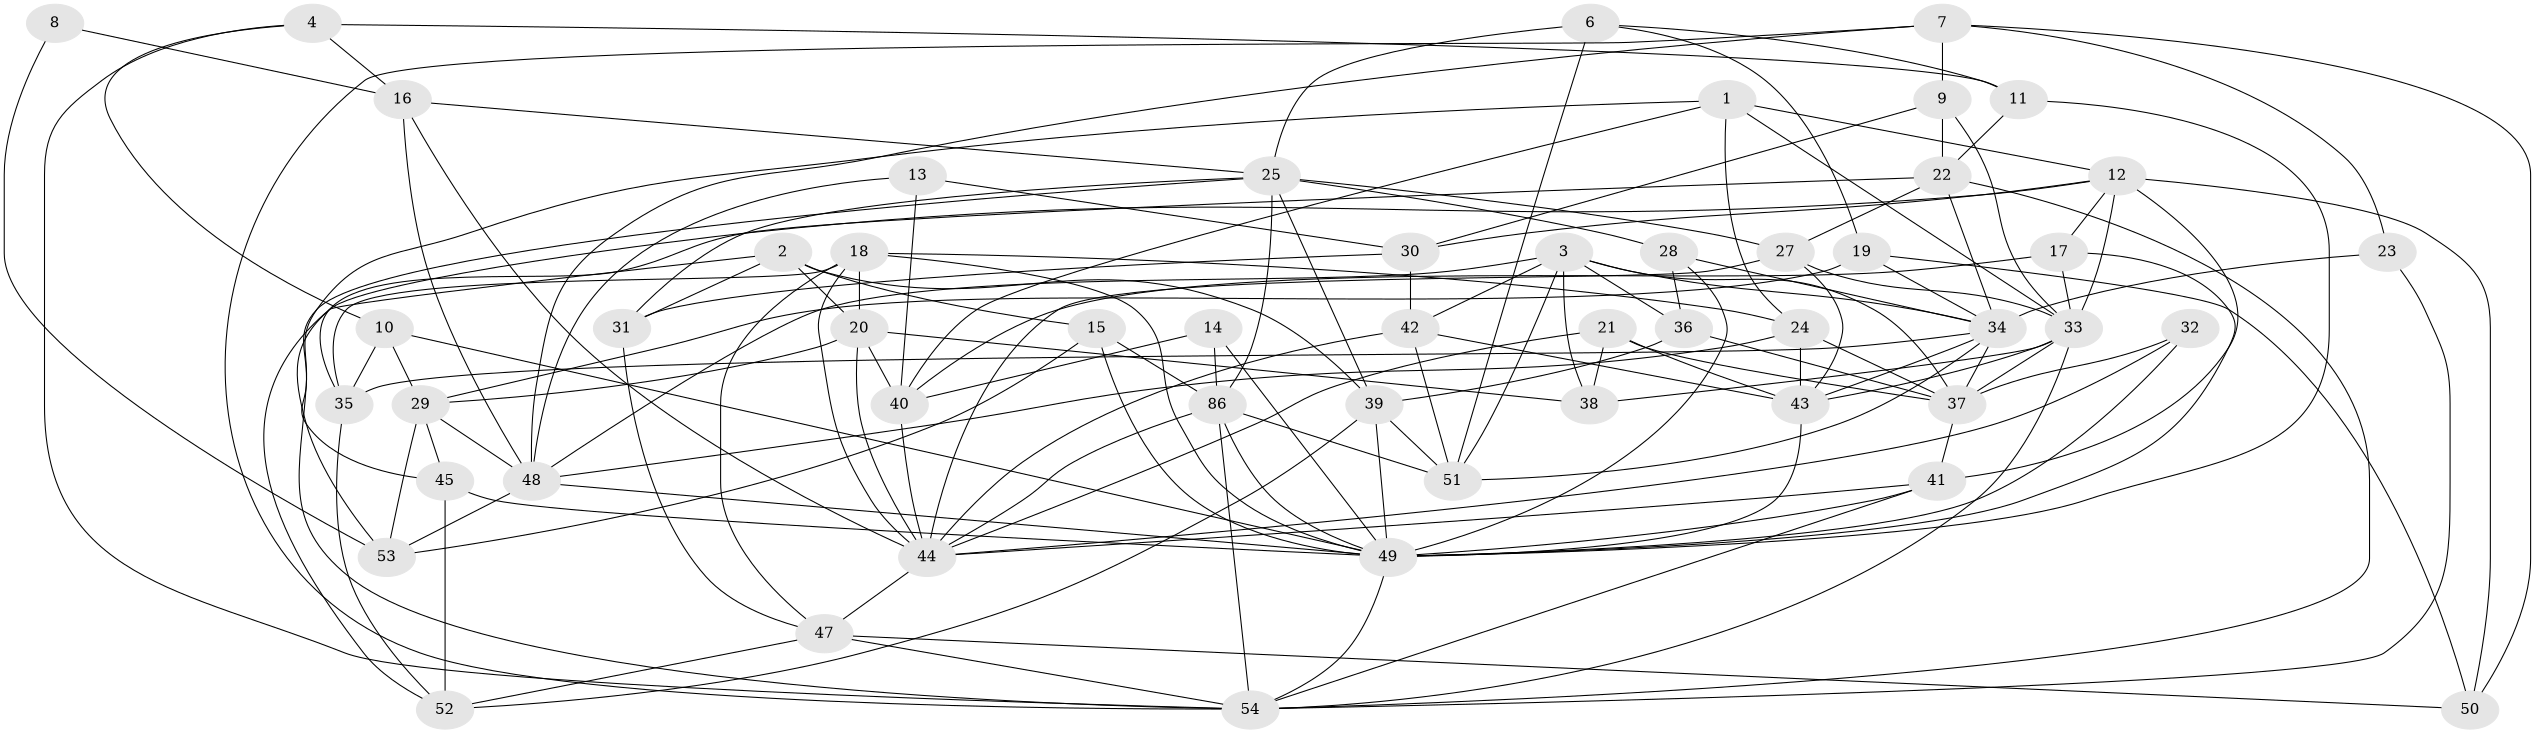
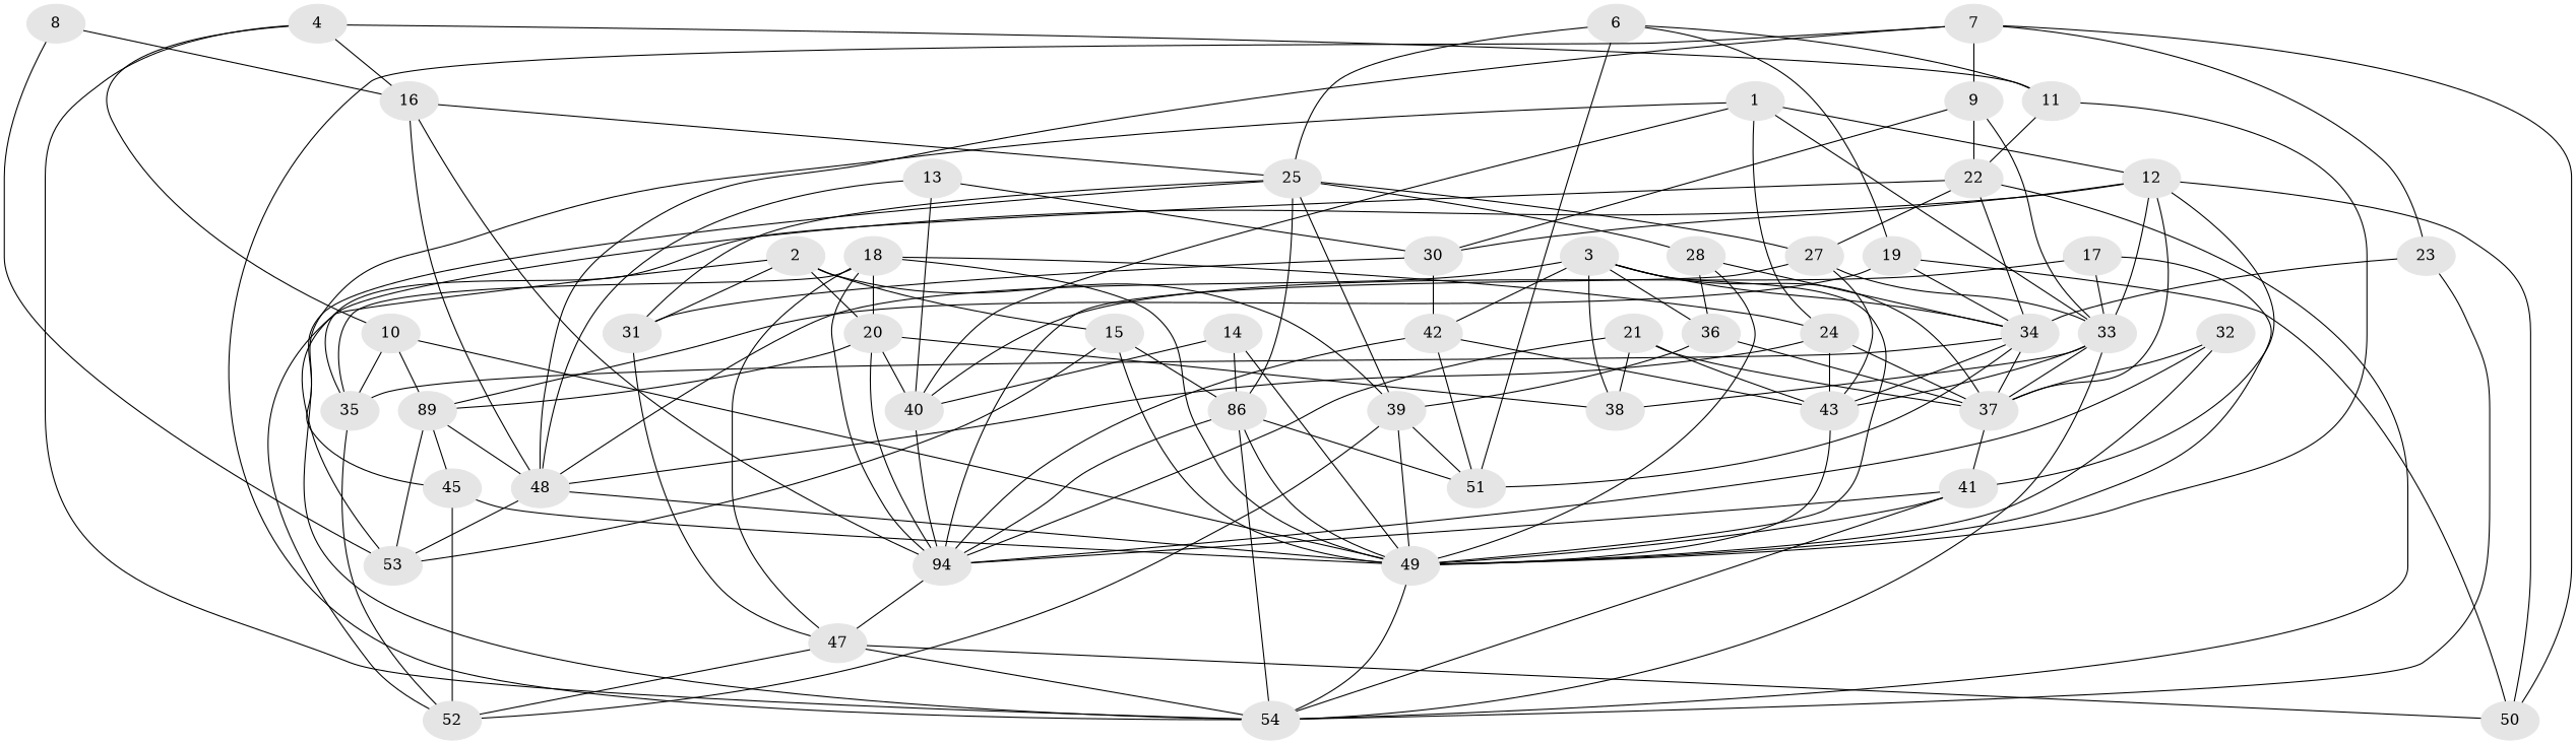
  graph {
    node [color=gray90 style=filled]
    edge [weight=1.0]
    1
    12
    24
    33
    40
    45
    37
    50
    53
    30
    41
    48
    43
    38
    54
-   44
+   44 [label=94]
    52
    49
    2
    15
    20
    31
    39
    n24 [label=86]
    16
    25
-   29
+   29 [label=89]
    47
    51
    3
    34
    36
    42
    35
    4
    10
    11
    22
    27
    6
    19
    8
    28
    7
    9
    23
    13
    14
    17
    18
    21
    32
    1 -- 12
    1 -- 24
    1 -- 33
    1 -- 40
    1 -- 45
    12 -- 33
-   12 -- 17
+   12 -- 37
    12 -- 50
    12 -- 53
    12 -- 30
    12 -- 41 [weight=2.0]
    24 -- 37
    24 -- 48
    24 -- 43
    33 -- 37
    33 -- 43
    33 -- 38
    33 -- 54
    40 -- 44
    45 -- 52
    45 -- 49
    37 -- 41
    30 -- 31
    30 -- 42
    41 -- 54
    41 -- 44
    41 -- 49
    48 -- 53
    48 -- 49
    43 -- 49
    44 -- 47
    49 -- 54
    2 -- 52
    2 -- 15
    2 -- 20
    2 -- 31
    2 -- 39
    15 -- 53
    15 -- 49
    15 -- n24
    20 -- 40
    20 -- 38
    20 -- 44
    20 -- 29
    31 -- 47
    39 -- 52
    39 -- 49
    39 -- 51
    n24 -- 54
    n24 -- 44
    n24 -- 49 [weight=2.0]
    n24 -- 51
    16 -- 48
    16 -- 44 [weight=2.0]
    16 -- 25
    25 -- 54
    25 -- 31
    25 -- 39
    25 -- n24
    25 -- 27
    25 -- 28
    29 -- 45
    29 -- 53
    29 -- 48
    47 -- 50
    47 -- 54
    47 -- 52
    3 -- 37
    3 -- 48
    3 -- 38
-   3 -- 51
+   3 -- 49
    3 -- 34
    3 -- 36
    3 -- 42
    34 -- 37
    34 -- 43
    34 -- 51
    34 -- 35
    36 -- 37
    36 -- 39
    42 -- 43
    42 -- 44
    42 -- 51
    35 -- 52
    4 -- 54
    4 -- 16
    4 -- 10
    4 -- 11
    10 -- 49
    10 -- 29
    10 -- 35
    11 -- 49 [weight=2.0]
    11 -- 22
    22 -- 54
    22 -- 34
    22 -- 35
    22 -- 27
    27 -- 33
    27 -- 43
    27 -- 44
    6 -- 25
    6 -- 51
    6 -- 11
    6 -- 19
    19 -- 50
    19 -- 29
    19 -- 34
    8 -- 53
    8 -- 16
    28 -- 49
    28 -- 34
    28 -- 36
    7 -- 50
    7 -- 48
    7 -- 54
    7 -- 9
    7 -- 23
    9 -- 33
    9 -- 30
    9 -- 22
    23 -- 54
    23 -- 34
    13 -- 40
    13 -- 30
    13 -- 48
    14 -- 40
    14 -- 49
    14 -- n24
    17 -- 33
    17 -- 40
    17 -- 49
    18 -- 24
    18 -- 44
    18 -- 49
    18 -- 20
    18 -- 47
    18 -- 35
    21 -- 37
    21 -- 43
    21 -- 38
    21 -- 44
    32 -- 37
    32 -- 44 [weight=2.0]
    32 -- 49
  }
